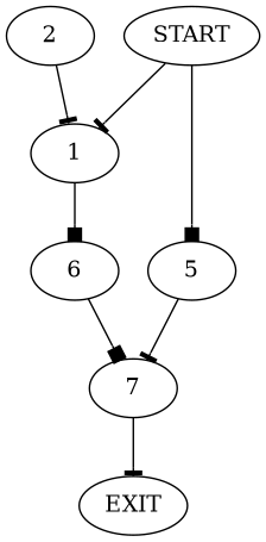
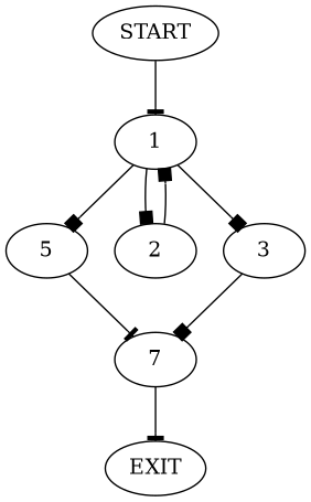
  digraph {
    edge [arrowhead=tee]
    n1 [label=START]
    1
    5
    2
-   3 [label=6]
+   3
    n6 [label=7]
    n7 [label=EXIT]
    n1 -> 1
-   n1 -> 5 [arrowhead=box]
+   1 -> 5 [arrowhead=box]
+   1 -> 2 [arrowhead=box]
    1 -> 3 [arrowhead=box]
    5 -> n6
-   2 -> 1
+   2 -> 1 [arrowhead=box]
    3 -> n6 [arrowhead=box]
    n6 -> n7
  }
